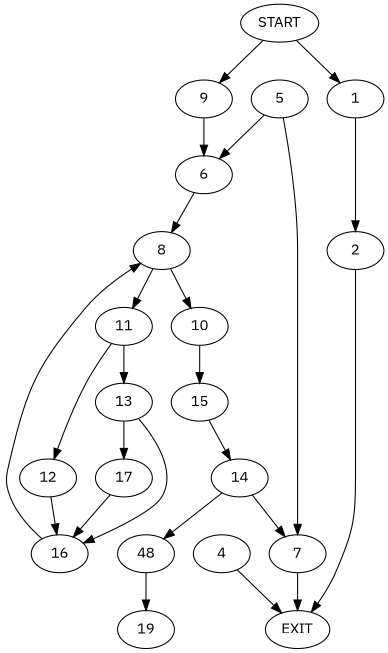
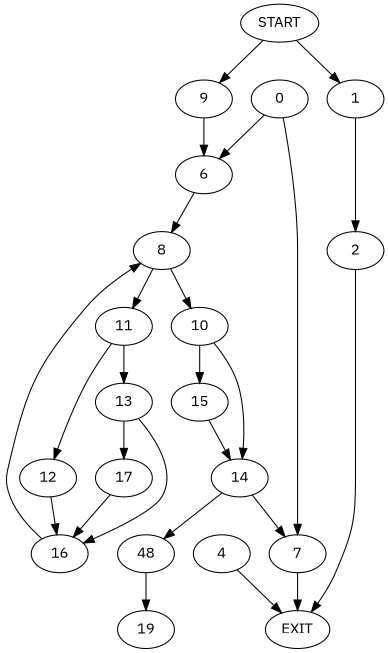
  digraph {
    fontname="IBM Plex Sans"
    node [fontname="IBM Plex Sans"]
    edge [fontname="IBM Plex Sans"]
    n1 [label=START]
    1
    9
    2
    6
    n6 [label=EXIT]
    4
-   5
+   5 [label=0]
    7
    8
    10
    11
    14
    15
    12
    13
    n17 [label=48]
    16
    17
    19
    n1 -> 1
    n1 -> 9
    1 -> 2
    9 -> 6
    2 -> n6
    6 -> 8
    4 -> n6
    5 -> 6
    5 -> 7
    7 -> n6
    8 -> 10
    8 -> 11
+   10 -> 14
    10 -> 15
    11 -> 12
    11 -> 13
    14 -> 7
    14 -> n17
    15 -> 14
    12 -> 16
    13 -> 16
    13 -> 17
    n17 -> 19
    16 -> 8
    17 -> 16
  }
